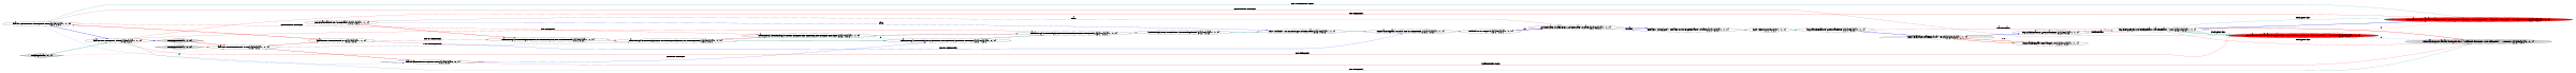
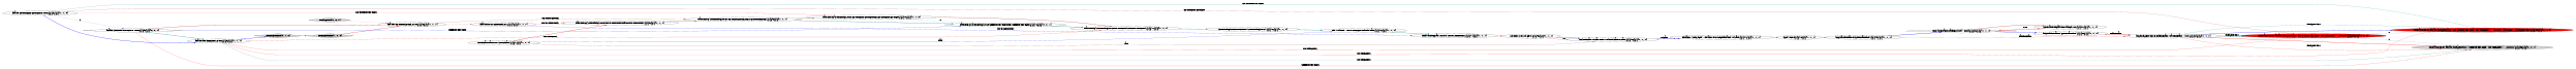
  digraph {
    rankdir=LR
    node [fillcolor=white shape=ellipse style=filled]
    edge [color=red style=bold]
    n1 [label="long startTimeNano = System.nanoTime()@@@19@@@['1', '1', '1']"]
    n2 [label="long timeSpentMicro = (endTimeNano - startTimeNano) / (1000)@@@24@@@['1', '1', '1']"]
    n3 [label="(record = extractor.readRecord(null)) != null@@@20@@@['1', '1', '1']" shape=diamond]
    n4 [fillcolor=lightgray label="Assert.assertTrue(Math.abs(timeSpentMicro - (SLEEP_TIME_MICRO * NUM_RECORDS)) < (2000000))@@@25@@@['0', '0', '1']"]
    n5 [fillcolor=red label="Assert.assertTrue(Math.abs(timeSpentMicro - (COMPUTE_TIME_MICRO * NUM_RECORDS)) < (5000000),\"Time spent \" + timeSpentMicro)@@@25@@@['0', '1', '0']"]
    n6 [fillcolor=red label="Assert.assertTrue(Math.abs(timeSpentMicro - (COMPUTE_TIME_MICRO * NUM_RECORDS)) < (2000000))@@@25@@@['1', '0', '0']"]
    n7 [label="Assert.assertEquals(record.length,100)@@@21@@@['1', '1', '1']"]
    n8 [label="long endTimeNano = System.nanoTime()@@@23@@@['1', '1', '1']"]
    n9 [label="final int MEM_ALLOC_BYTES = 100@@@3@@@['1', '1', '1']"]
    n10 [label="final int NUM_WORK_UNITS = 1@@@4@@@['1', '1', '1']"]
    n11 [label="state.setProp(StressTestingSource.MEM_ALLOC_BYTES_KEY,MEM_ALLOC_BYTES)@@@9@@@['1', '1', '1']"]
    n12 [label="final int SLEEP_TIME_MICRO = 10000@@@5@@@['0', '0', '1']" shape=diamond]
    n13 [label="state.setProp(StressTestingSource.NUM_WORK_UNITS_KEY,NUM_WORK_UNITS)@@@8@@@['1', '1', '1']"]
    n14 [label="final int COMPUTE_TIME_MICRO = 10000@@@5@@@['1', '1', '0']"]
    n15 [label="Assert.assertEquals(wus.size(),NUM_WORK_UNITS)@@@14@@@['1', '1', '1']"]
    n16 [label="state.setProp(StressTestingSource.COMPUTE_TIME_MICRO_KEY,COMPUTE_TIME_MICRO)@@@10@@@['1', '1', '0']"]
    n17 [label="state.setProp(StressTestingSource.SLEEP_TIME_MICRO_KEY,SLEEP_TIME_MICRO)@@@10@@@['0', '0', '1']"]
    n18 [label="state.setProp(StressTestingSource.NUM_RECORDS_KEY,NUM_RECORDS)@@@11@@@['1', '1', '1']"]
    n19 [label="StressTestingSource source = new StressTestingSource()@@@12@@@['1', '1', '1']"]
    n20 [label="final int NUM_RECORDS = 500@@@6@@@['1', '1', '1']"]
    n21 [label="WorkUnit wu = wus.get(0)@@@15@@@['1', '1', '1']"]
    n22 [fillcolor=lightgray label="testComputeTime['0', '1', '0']" shape=diamond]
    n23 [label="List<WorkUnit> wus = source.getWorkunits(state)@@@13@@@['1', '1', '1']"]
    n24 [label="SourceState state = new SourceState()@@@7@@@['1', '1', '1']"]
    n25 [label="WorkUnitState wuState = new WorkUnitState(wu,state)@@@16@@@['1', '1', '1']"]
    n26 [fillcolor=lightgray label="testComputeTime['1', '0', '0']" shape=diamond]
    n27 [label="Extractor<String,byte((> extractor = source.getExtractor(wuState)@@@17@@@['1', '1', '1']"]
    n28 [label="byte(( record@@@18@@@['1', '1', '1']"]
    n29 [fillcolor=lightgray label="testSleepTime['0', '0', '1']" shape=diamond]
    n1 -> n2 [label=startTimeNano style=solid]
    n1 -> n3 [color=blue]
    n2 -> n4
    n2 -> n4 [label=timeSpentMicro style=solid]
    n2 -> n5 [color=teal label=timeSpentMicro style=solid]
    n2 -> n5 [color=blue]
    n2 -> n6 [color=teal label=timeSpentMicro style=solid]
    n2 -> n6 [color=teal]
    n3 -> n7 [color=brown]
    n3 -> n7 [label=true style=dotted]
    n3 -> n8 [color=blue]
    n6 -> n4 [color=blue label=0 style=dashed]
    n6 -> n5 [label=0 style=dashed]
    n7 -> n3
    n8 -> n2 [label=endTimeNano style=solid]
    n8 -> n2 [color=brown]
-   n9 -> n10 [color=brown]
+   n9 -> n10 [color=brown style=dashed]
    n9 -> n11 [color=brown label=MEM_ALLOC_BYTES style=solid]
    n9 -> n12 [color=brown]
    n10 -> n13 [label=NUM_WORK_UNITS style=solid]
-   n10 -> n14
    n10 -> n15 [color=blue label=NUM_WORK_UNITS style=solid]
    n11 -> n16 [color=brown]
    n11 -> n17 [color=teal]
    n12 -> n4 [label=SLEEP_TIME_MICRO style=solid]
    n12 -> n17 [color=blue label=SLEEP_TIME_MICRO style=solid]
-   n29 -> n20 [color=teal]
+   n12 -> n20 [color=teal]
    n13 -> n11 [color=brown]
    n14 -> n5 [color=teal label=COMPUTE_TIME_MICRO style=solid]
    n14 -> n6 [color=brown label=COMPUTE_TIME_MICRO style=solid]
    n14 -> n12 [color=blue label=2 style=dashed]
    n14 -> n16 [label=COMPUTE_TIME_MICRO style=solid]
    n14 -> n20 [color=blue]
    n15 -> n21
    n16 -> n17 [color=teal label=0 style=dashed]
    n16 -> n18 [color=brown]
    n17 -> n18 [color=teal]
    n18 -> n19 [color=teal]
    n19 -> n23 [color=teal]
    n20 -> n4 [color=teal label=NUM_RECORDS style=solid]
    n20 -> n5 [label=NUM_RECORDS style=solid]
    n20 -> n6 [label=NUM_RECORDS style=solid]
    n20 -> n18 [label=NUM_RECORDS style=solid]
    n20 -> n22 [color=blue]
    n21 -> n25 [label=wu style=solid]
    n21 -> n25 [color=blue]
-   n22 -> n9
+   n22 -> n26
    n23 -> n15 [color=teal]
    n24 -> n13
    n24 -> n23 [color=blue label=state style=solid]
    n24 -> n25 [color=brown label=state style=solid]
    n25 -> n27 [color=brown label=wuState style=solid]
    n25 -> n27 [color=blue]
    n26 -> n9
    n27 -> n28 [color=brown]
    n28 -> n1 [color=teal]
    n29 -> n9 [style=dashed]
  }
